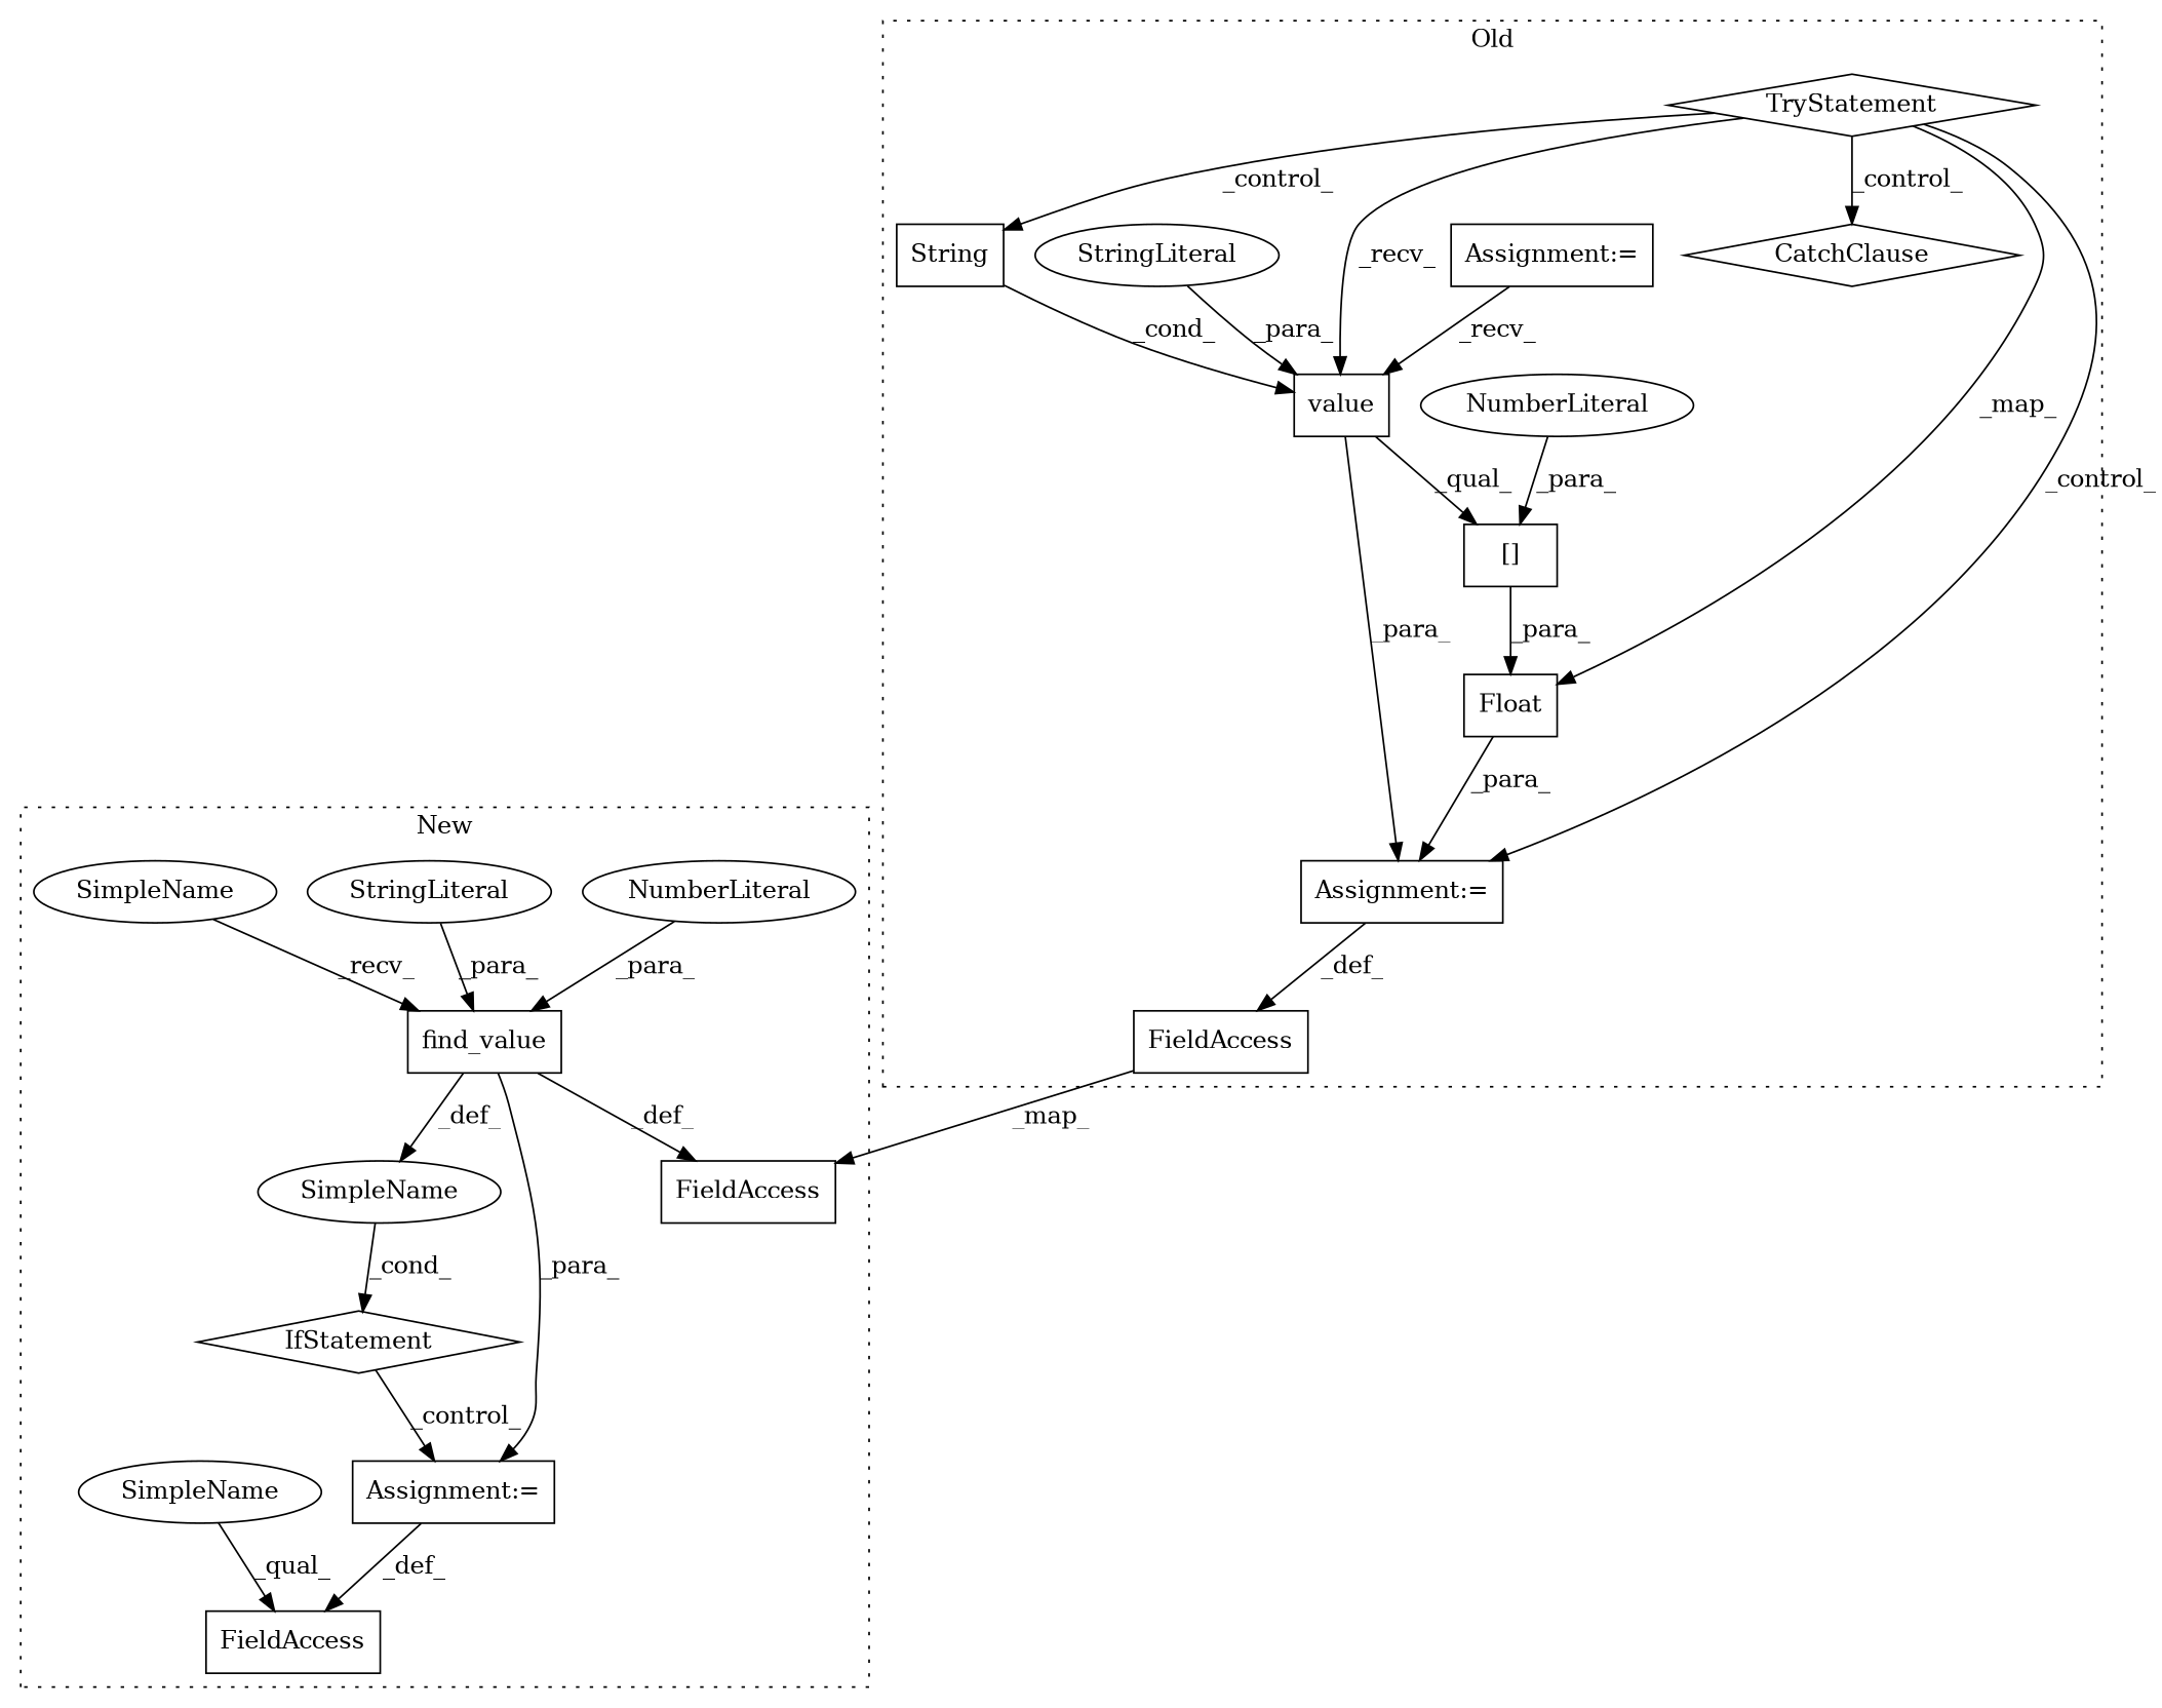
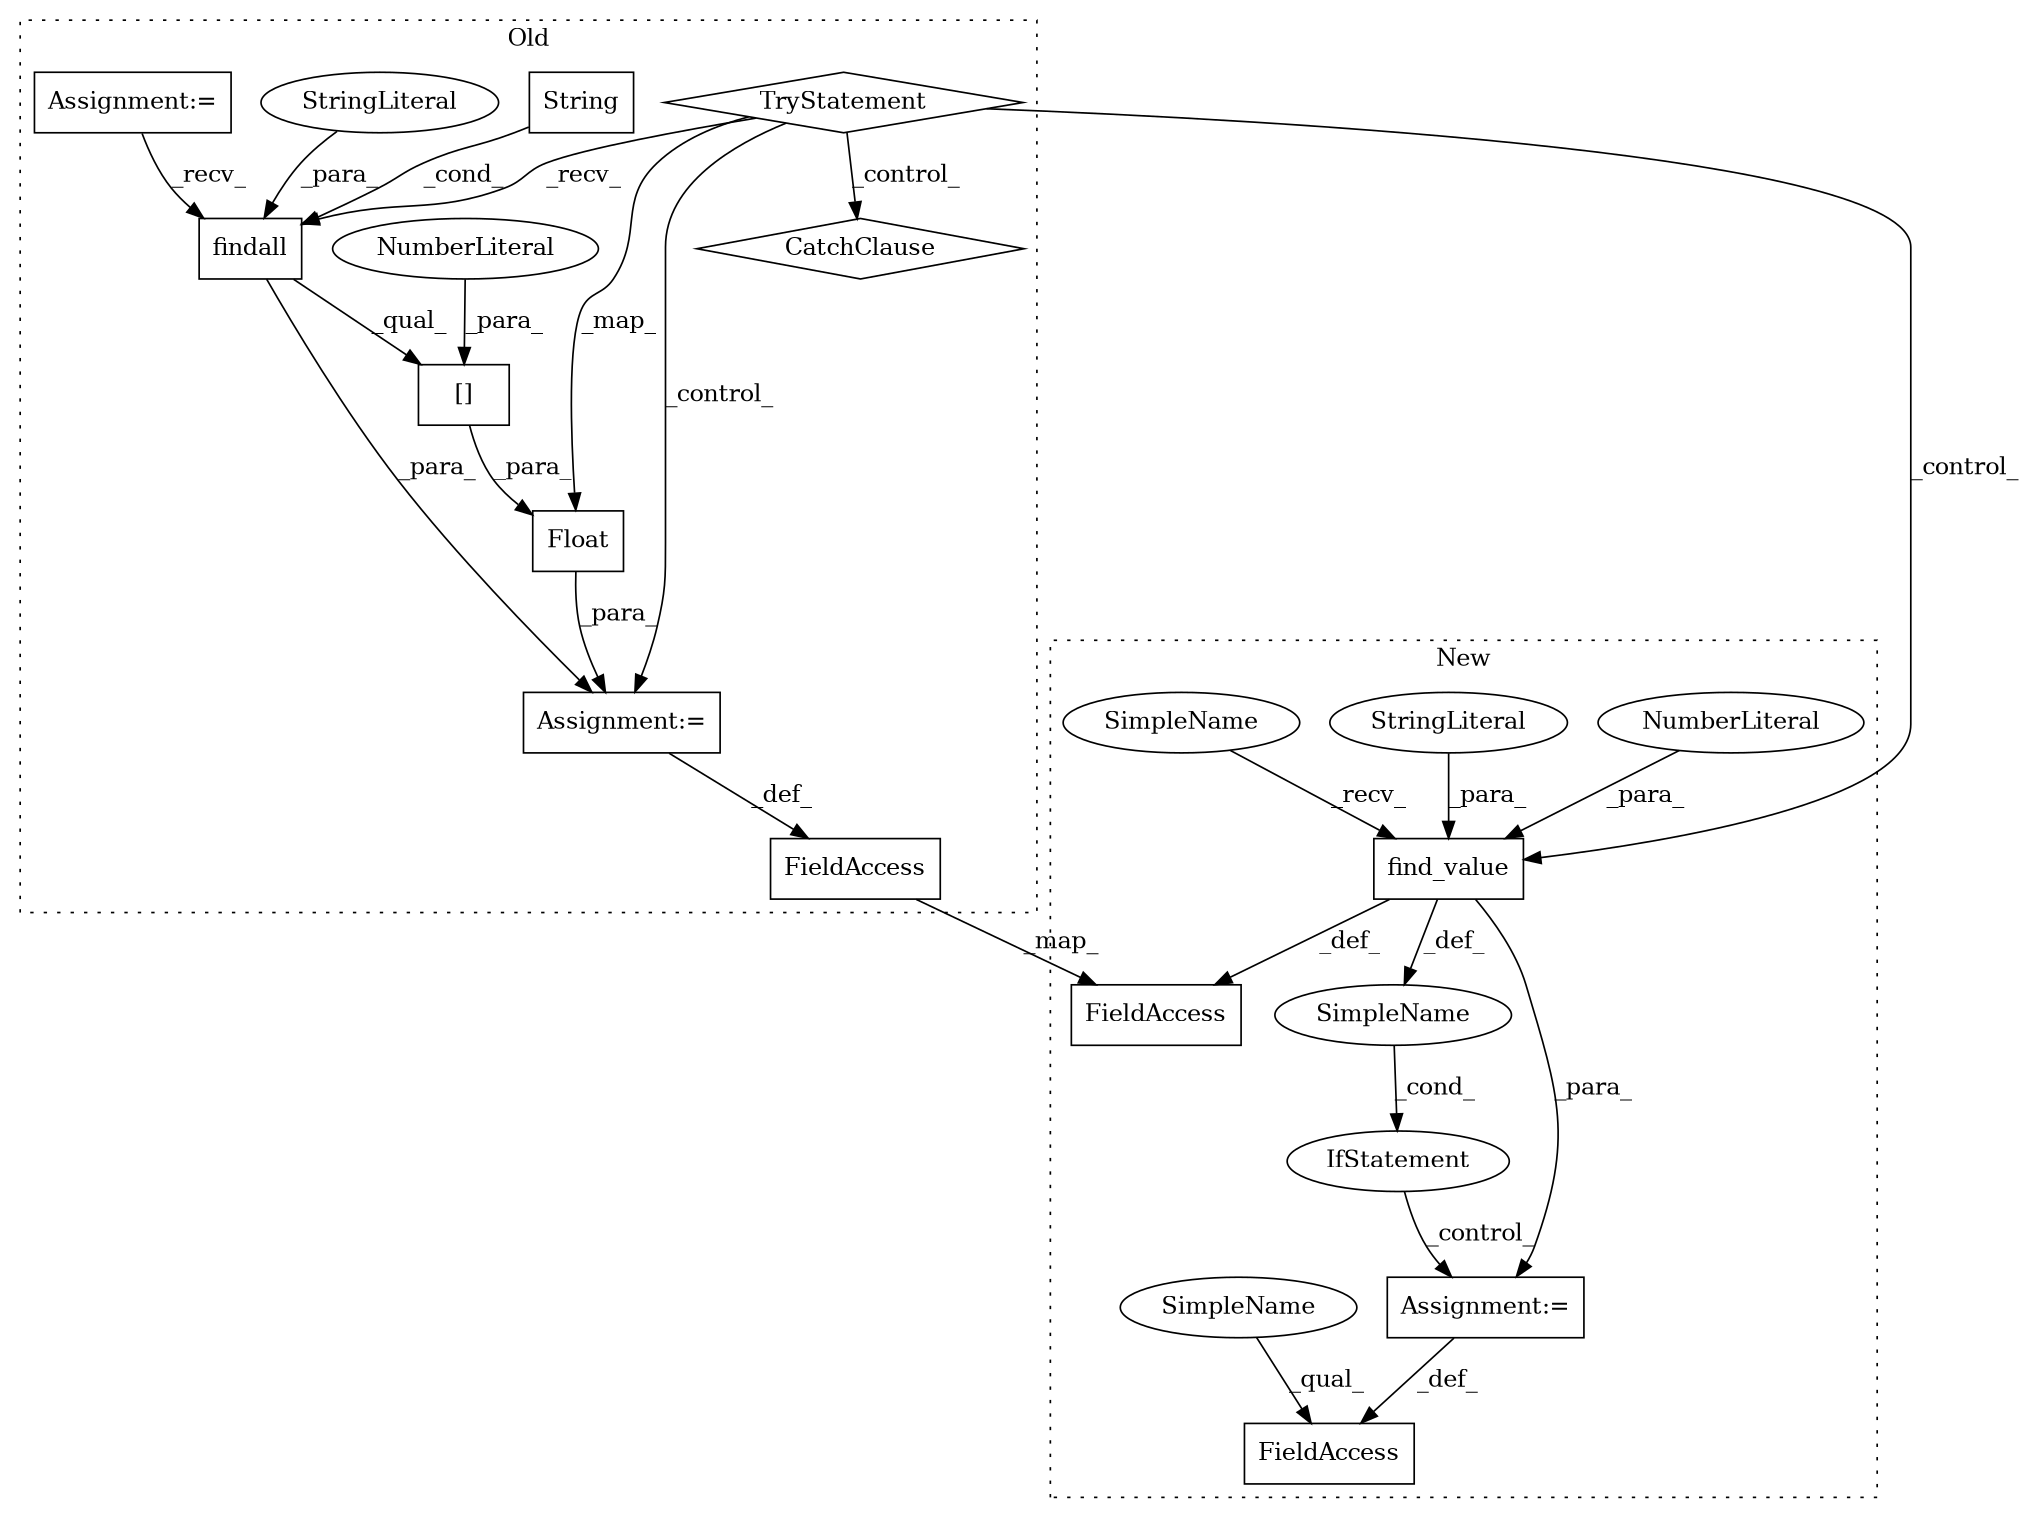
  digraph {
    node [a=32 l=4 s=27670 shape=box]
    n1 [l="7,1" label=String s="28940,28952"]
    n2 [a=22 l=20 label=FieldAccess s=29422]
    n3 [a=2 l="48,1" label="[]" s="28907,28956"]
    n4 [a=34 l=1 label=NumberLiteral s=28955 shape=ellipse]
-   n5 [l="8,1" label=value s="28910,28953"]
+   n5 [l="8,1" label=findall s="28910,28953"]
    n6 [a=45 l=21 label=StringLiteral s=28918 shape=ellipse]
    n7 [l="6,1" label=Float s="28901,28957"]
    n8 [a=54 label=TryStatement s=28845 shape=diamond]
    n9 [a=12 l="11,2" label=CatchClause s="28975,29009" shape=diamond]
    n10 [a=7 l=1 label="Assignment:=" s=28900]
    n11 [a=7 l=2 label="Assignment:=" s=28280]
    n12 [l="11,1" label=find_value s="27570,27623"]
    n13 [a=22 l=20 label=FieldAccess]
-   n14 [a=25 l="4,2" label=IfStatement s="27630,27660" shape=diamond]
+   n14 [a=25 l="4,2" label=IfStatement s="27630,27660" shape=ellipse]
    n15 [a=42 label=SimpleName shape=ellipse l="" s=""]
    n16 [a=7 l=1 label="Assignment:=" s=27690]
    n17 [a=22 l=20 label=FieldAccess s=27544]
    n18 [a=34 label=NumberLiteral s=27619 shape=ellipse]
    n19 [a=45 l=17 label=StringLiteral s=27581 shape=ellipse]
    n20 [a=42 label=SimpleName s=27565 shape=ellipse]
    n21 [a=42 label=SimpleName shape=ellipse]
    subgraph cluster_1 {
      label=Old
      style=dotted
      n1
      n2
      n3
      n4
      n5
      n6
      n7
      n8
      n9
      n10
      n11
    }
    subgraph cluster_2 {
      label=New
      style=dotted
      n12
      n13
      n14
      n15
      n16
      n17
      n18
      n19
      n20
      n21
    }
    n1 -> n5 [label=_cond_]
    n2 -> n17 [label=_map_]
    n3 -> n7 [label=_para_]
    n4 -> n3 [label=_para_]
    n5 -> n3 [label=_qual_]
    n5 -> n10 [label=_para_]
    n6 -> n5 [label=_para_]
    n7 -> n10 [label=_para_]
-   n8 -> n1 [label=_control_]
+   n8 -> n12 [label=_control_]
    n8 -> n5 [label=_recv_]
    n8 -> n7 [label=_map_]
    n8 -> n9 [label=_control_]
    n8 -> n10 [label=_control_]
    n10 -> n2 [label=_def_]
    n11 -> n5 [label=_recv_]
    n12 -> n15 [label=_def_]
    n12 -> n16 [label=_para_]
    n12 -> n17 [label=_def_]
    n14 -> n16 [label=_control_]
    n15 -> n14 [label=_cond_]
    n16 -> n13 [label=_def_]
    n18 -> n12 [label=_para_]
    n19 -> n12 [label=_para_]
    n20 -> n12 [label=_recv_]
    n21 -> n13 [label=_qual_]
  }
